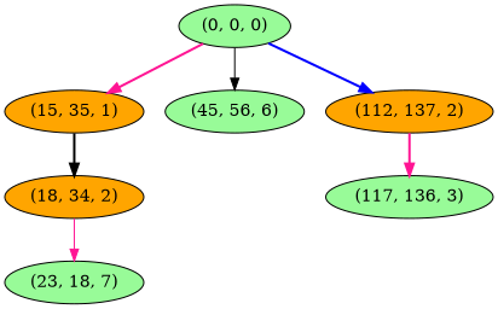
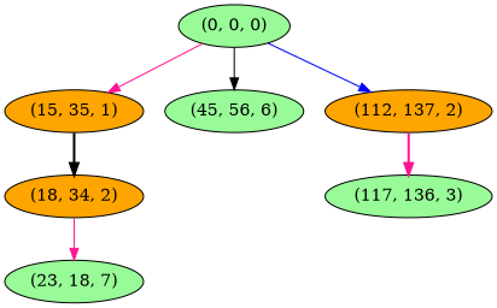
  digraph {
    node [fillcolor=palegreen style=filled]
    edge [color=deeppink style=bold]
    "(15, 35, 1)" [fillcolor=orange]
    "(0, 0, 0)"
    "(45, 56, 6)"
    "(112, 137, 2)" [fillcolor=orange]
    "(18, 34, 2)" [fillcolor=orange]
    "(117, 136, 3)"
    n7 [label="(23, 18, 7)"]
    "(15, 35, 1)" -> "(18, 34, 2)" [color=black]
-   "(0, 0, 0)" -> "(15, 35, 1)"
+   "(0, 0, 0)" -> "(15, 35, 1)" [style=solid]
    "(0, 0, 0)" -> "(45, 56, 6)" [color=black style=solid]
-   "(0, 0, 0)" -> "(112, 137, 2)" [color=blue]
+   "(0, 0, 0)" -> "(112, 137, 2)" [color=blue style=solid]
    "(112, 137, 2)" -> "(117, 136, 3)"
    "(18, 34, 2)" -> n7 [style=solid]
  }
